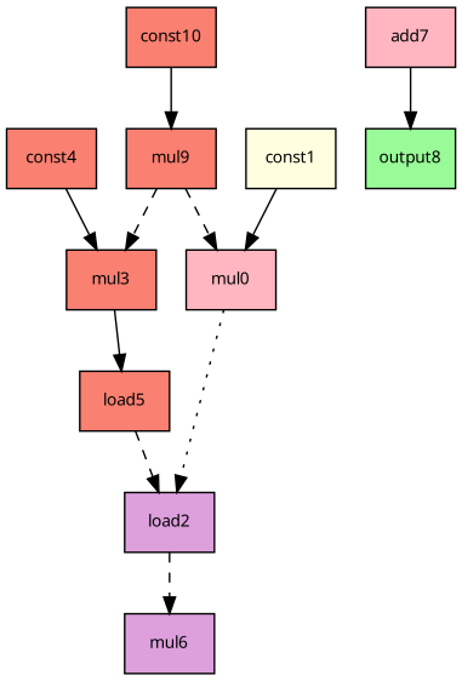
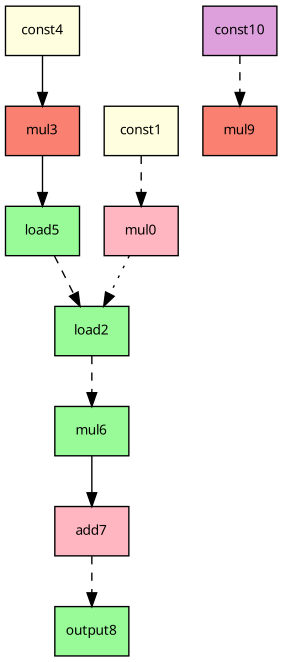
  digraph {
    compound=true
    fontname=Verdana
    fontsize=10
    node [fillcolor=salmon fontname=Verdana fontsize=10 shape=record style=filled]
    edge [fontname=Verdana fontsize=10 style=dashed]
    n1 [fillcolor=lightpink label=mul0]
-   load2 [fillcolor=plum]
-   mul6 [fillcolor=plum]
+   load2 [fillcolor=palegreen]
+   mul6 [fillcolor=palegreen]
    const1 [fillcolor=lightyellow]
    add7 [fillcolor=lightpink]
    mul3
-   load5
-   const4
+   load5 [fillcolor=palegreen]
+   const4 [fillcolor=lightyellow]
    output8 [fillcolor=palegreen]
    n10 [label=mul9]
-   const10
+   const10 [fillcolor=plum]
    n1 -> load2 [style=dotted]
    load2 -> mul6
-   const1 -> n1 [style=solid]
-   add7 -> output8 [style=solid]
+   mul6 -> add7 [style=solid]
+   const1 -> n1
+   add7 -> output8
    mul3 -> load5 [style=solid]
    load5 -> load2
    const4 -> mul3 [style=solid]
-   n10 -> n1
-   n10 -> mul3
-   const10 -> n10 [style=solid]
+   const10 -> n10
  }
